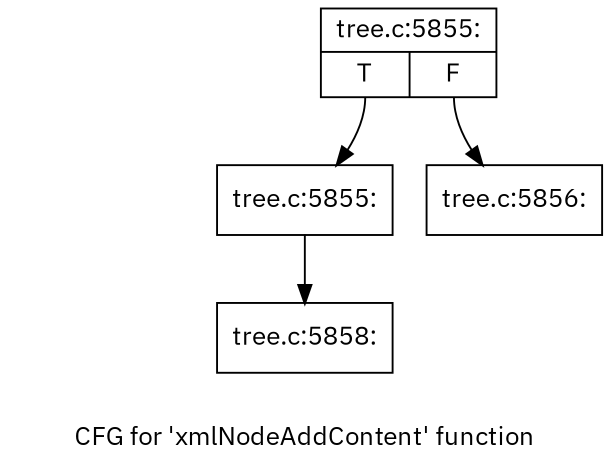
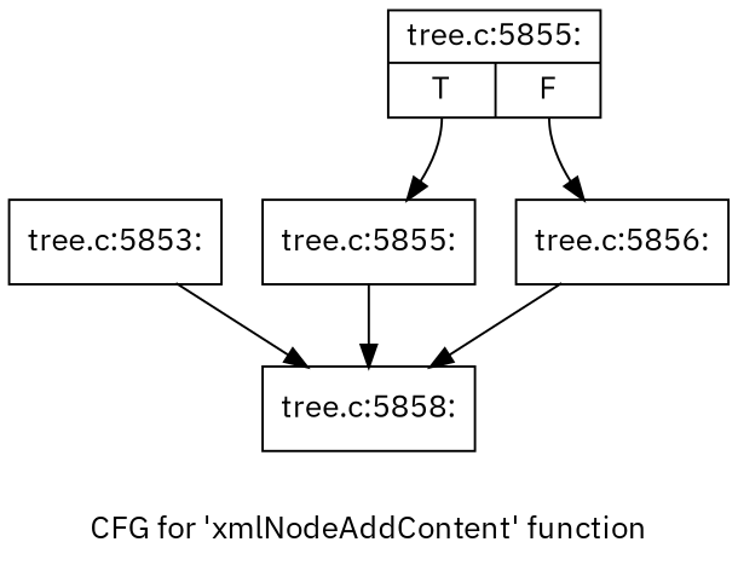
  digraph {
    fontname="IBM Plex Sans"
    label="CFG for 'xmlNodeAddContent' function"
    node [fontname="IBM Plex Sans" shape=record]
    edge [fontname="IBM Plex Sans"]
+   n1 [label="{tree.c:5853:}"]
    n2 [label="{tree.c:5858:}"]
    n3 [label="{tree.c:5855:|{<s0>T|<s1>F}}"]
    n4 [label="{tree.c:5855:}"]
    n5 [label="{tree.c:5856:}"]
+   n1 -> n2
    n3 -> n4 [tailport=s0]
    n3 -> n5 [tailport=s1]
    n4 -> n2
+   n5 -> n2
  }
